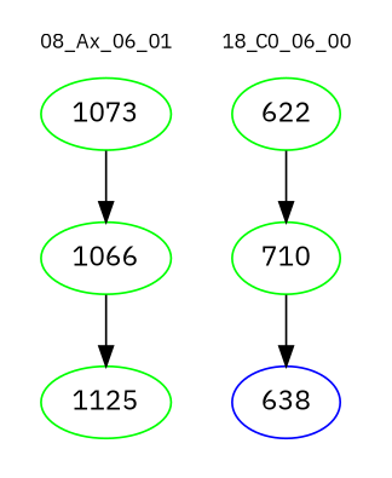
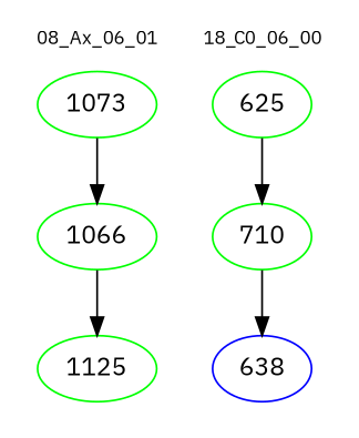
  digraph {
    fontname="IBM Plex Sans"
    node [color=green fontname="IBM Plex Sans"]
    edge [color=black fontname="IBM Plex Sans"]
    n1 [label=1073]
    n2 [label=1066]
    n3 [label=1125]
-   n4 [label=622]
+   n4 [label=625]
    n5 [label=710]
    n6 [color=blue label=638]
    subgraph cluster_1 {
      color=white
      fontsize=10
      label="08_Ax_06_01"
      n1
      n2
      n3
    }
    subgraph cluster_2 {
      color=white
      fontsize=10
      label="18_C0_06_00"
      n4
      n5
      n6
    }
    n1 -> n2
    n2 -> n3
    n4 -> n5
    n5 -> n6
  }
